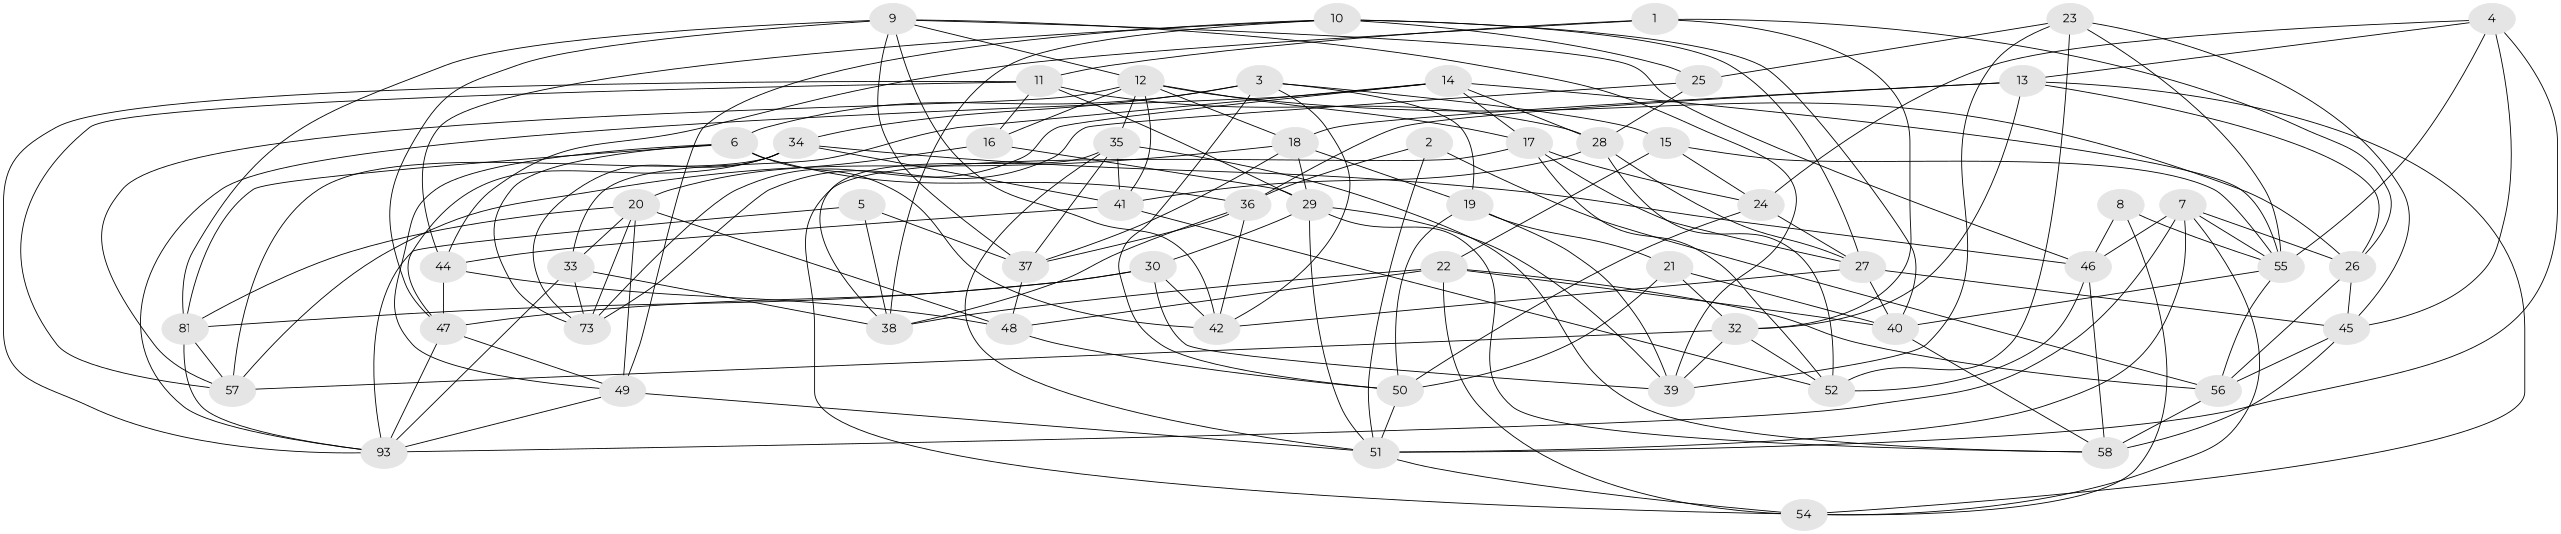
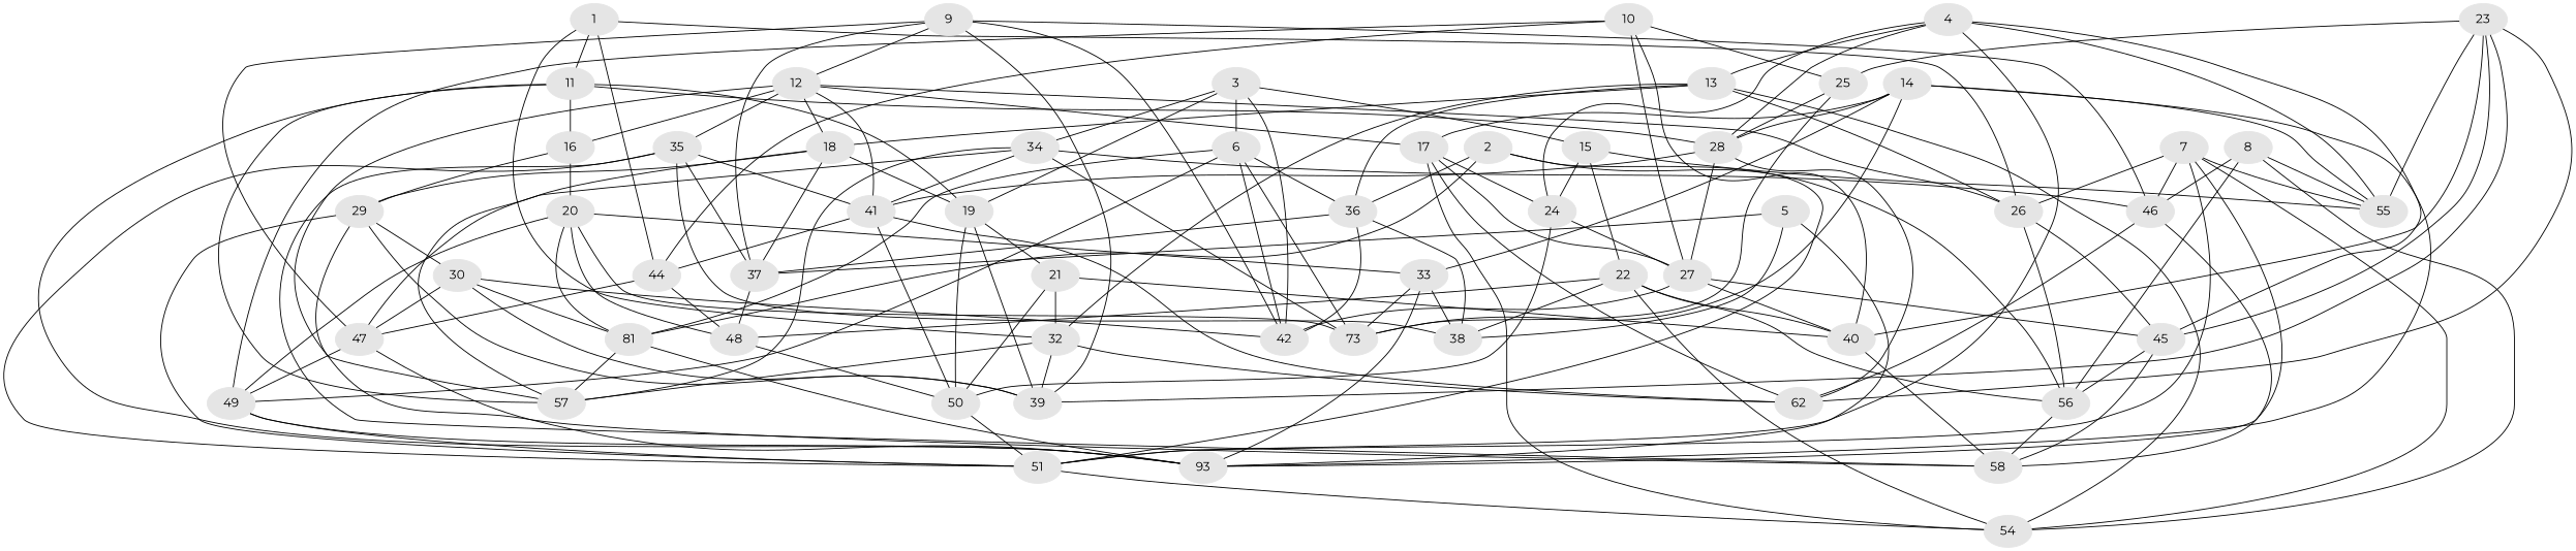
  graph {
    fontname=Montserrat
    node [color=gray90 fontname=Montserrat style=filled]
    edge [fontname=Montserrat weight=1.0]
    1
    11
    26
    32
    44
    19
    28
    n8 [label=93]
    16
    57
    56
    45
    39
-   52
+   52 [label=62]
    47
    48
    n17 [label=81]
    2
    36
    51
    42
    37
    38
    54
    58
    3
    6
    15
    34
    50
    n31 [label=73]
    49
    24
    55
    22
    21
    46
    41
    4
    13
    18
    27
    5
    40
    7
    8
    9
    12
    17
    35
    10
    25
    20
    29
    14
    33
    30
    23
    1 -- 11
    1 -- 26
    1 -- 32
    1 -- 44
-   11 -- 29
+   11 -- 19
    11 -- 28
    11 -- n8
    11 -- 16
    11 -- 57
    26 -- 56
    26 -- 45
    32 -- 57
    32 -- 39
    32 -- 52
    44 -- 47
    44 -- 48 [weight=2.0]
    19 -- 39
    19 -- 50
    19 -- 21
    28 -- 52
    28 -- 41
    28 -- 27
    16 -- 20
    16 -- 29
    56 -- 58
    45 -- 56
    45 -- 58
    47 -- n8
    47 -- 49
    48 -- 50
    n17 -- n8
    n17 -- 57
    2 -- 56
-   9 -- n17
+   2 -- n17
    2 -- 36
    2 -- 51
    36 -- 42
    36 -- 37
    36 -- 38
    51 -- 54
    37 -- 48
    3 -- 19
    3 -- 42
    3 -- 6
    3 -- 15
    3 -- 34
-   3 -- 50
+   41 -- 50
    6 -- n17
    6 -- 36
    6 -- 42
    6 -- n31
    6 -- 49
    15 -- 24
    15 -- 55
    15 -- 22
    34 -- 57
    34 -- 47
    34 -- n31
    34 -- 46
    34 -- 41
    50 -- 51
    49 -- n8
    49 -- 51
    24 -- 50
    24 -- 27 [weight=2.0]
    22 -- 56
    22 -- 48
    22 -- 38
    22 -- 54
    22 -- 40
    21 -- 32
    21 -- 50
    21 -- 40
    46 -- 52
    46 -- 58
    41 -- 44
    41 -- 52
+   4 -- 28
    4 -- 45
    4 -- 51
    4 -- 24
    4 -- 55
    4 -- 13
    13 -- 26
    13 -- 32
    13 -- 36
    13 -- 54
    13 -- 18
    18 -- 19
    18 -- 57
    18 -- 37
    18 -- 29
    27 -- 45
    27 -- 42
    27 -- 40
    5 -- n8
    5 -- 37
    5 -- 38
    40 -- 58
    7 -- 26
    7 -- n8
    7 -- 51
    7 -- 54
    7 -- 55
    7 -- 46
-   55 -- 56
+   8 -- 56
    8 -- 54
    8 -- 55
    8 -- 46
    9 -- 39
    9 -- 47
    9 -- 42
    9 -- 37
    9 -- 46
    9 -- 12
    12 -- 26
    12 -- 16
    12 -- 57
    12 -- 41
    12 -- 18
    12 -- 17
    12 -- 35
    17 -- 52
    17 -- 54
    17 -- 24
    17 -- 27
    35 -- 51
    35 -- 37
    35 -- 38
    35 -- 58
    35 -- 41
    10 -- 44
-   10 -- 38
    10 -- 49
    10 -- 27
    10 -- 40
    10 -- 25
    25 -- 28
    25 -- n31
    20 -- 48
    20 -- n17
    20 -- n31
    20 -- 49
    20 -- 33
    29 -- 39
    29 -- 51
    29 -- 58
    29 -- 30
    14 -- 28
    14 -- n8
    14 -- n31
    14 -- 55
    14 -- 17
    14 -- 33
    33 -- n8
    33 -- 38
    33 -- n31
    30 -- 39
    30 -- 47
    30 -- n17
    30 -- 42
    23 -- 45
    23 -- 39
    23 -- 52
    23 -- 55
-   55 -- 40
+   23 -- 40
    23 -- 25
  }
